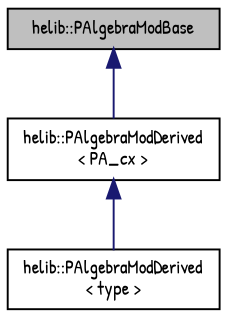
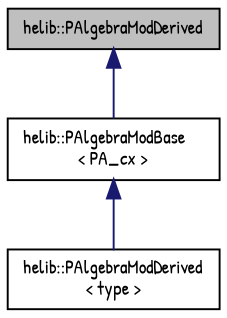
  digraph {
    fontname="Patrick Hand"
    node [color=black fillcolor=white fontname="Patrick Hand" fontsize=10 shape=record style=filled]
    edge [color=midnightblue dir=back fontname="Patrick Hand" fontsize=10 labelfontname=FreeSans labelfontsize=10 style=solid]
-   n1 [fillcolor=grey75 fontcolor=black height=0.2 label="helib::PAlgebraModBase" width=0.4]
-   n2 [height=0.2 label="helib::PAlgebraModDerived\l\< PA_cx \>" width=0.4]
+   n1 [fillcolor=grey75 fontcolor=black height=0.2 label="helib::PAlgebraModDerived" width=0.4]
+   n2 [height=0.2 label="helib::PAlgebraModBase\l\< PA_cx \>" width=0.4]
    n3 [height=0.2 label="helib::PAlgebraModDerived\l\< type \>" width=0.4]
    n1 -> n2
    n2 -> n3
  }
